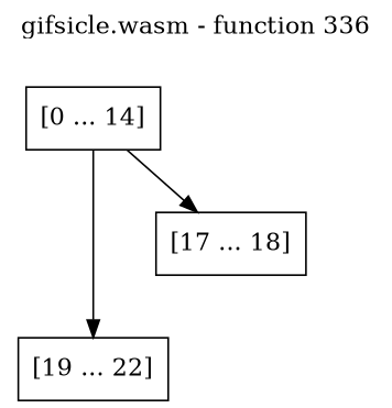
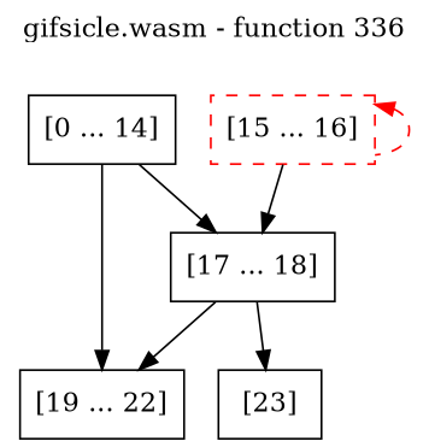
  digraph {
    label="gifsicle.wasm - function 336"
    labelfontcolor=black
    labelfontname=Helvetica
    labelfontsize=16
    labelloc=t
    node [color=black shape=box style=solid]
    n1 [label="[0 ... 14]"]
    n2 [label="[19 ... 22]"]
    n3 [label="[17 ... 18]"]
+   n4 [color=red label="[15 ... 16]" style=dashed]
+   n5 [label="[23]"]
    n1 -> n2
    n1 -> n3
+   n3 -> n2
+   n3 -> n5
+   n4 -> n3
+   n4 -> n4 [color=red dir=back style=dashed]
  }
